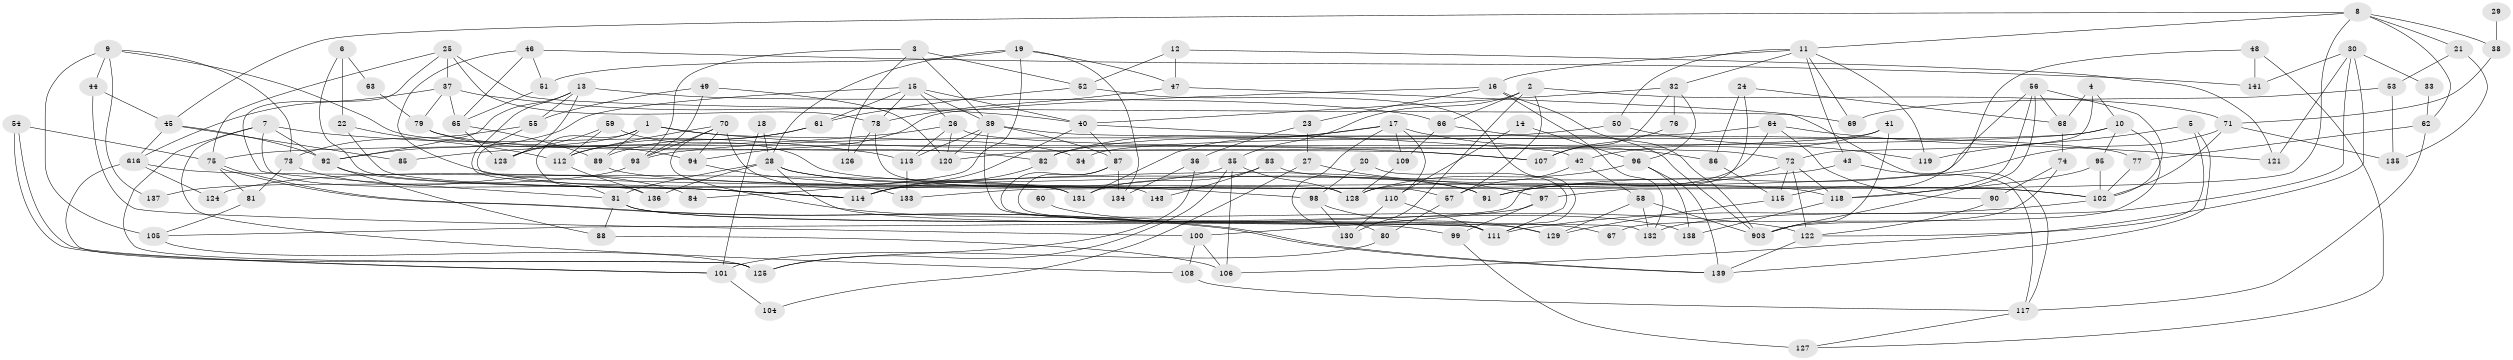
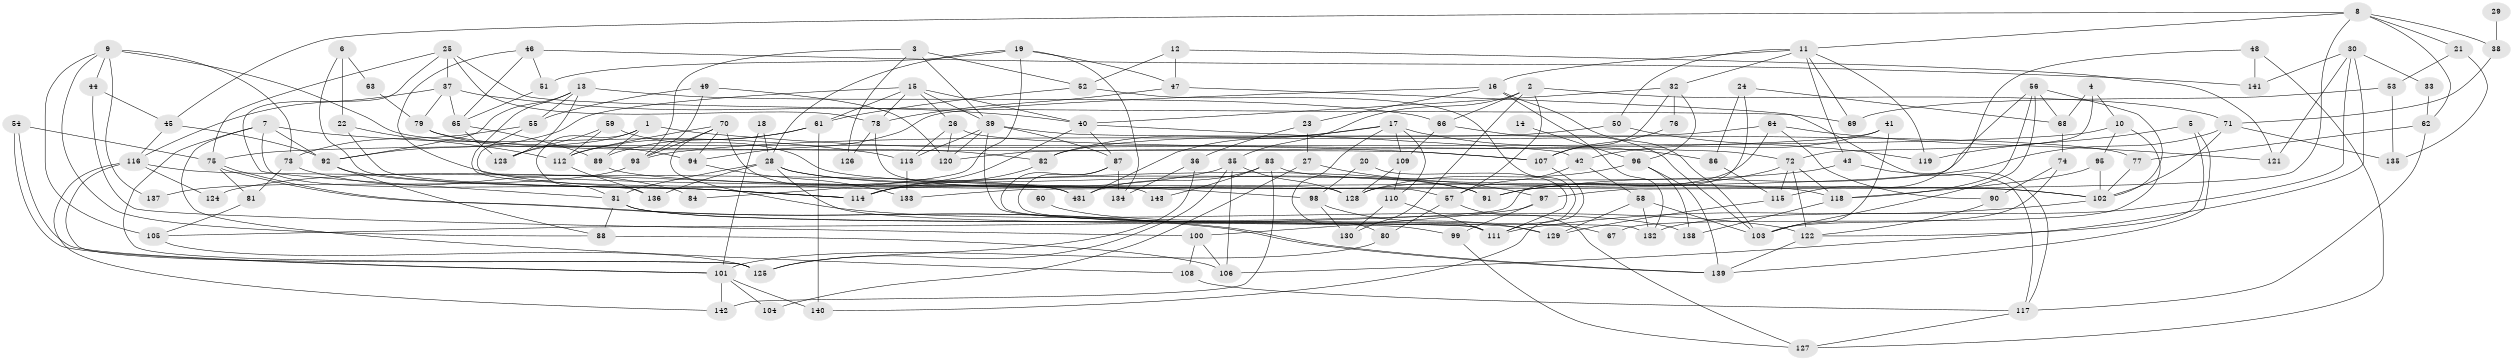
  graph {
    node [color=gray90 style=filled]
    1
    31
-   34
    89
    107
    123
    88
    67
    129
    118
+   140
    2
    35
    57
    66
    71
    130
    125
    106
    124
    128
    80
    127
-   103 [label=903]
+   103
    109
    135
    91
    102
    3
    39
    52
    93
    126
    113
    111
    77
    87
    120
    61
    137
    4
    10
    68
    72
    75
    95
    74
    122
    115
    5
    119
    139
    6
    22
    63
    114
    112
    79
    7
    92
    108
    136
    117
    133
    8
    11
    21
    38
    45
    62
    97
    16
    32
    43
    50
    69
    53
-   85
-   116 [label=616]
+   116
    99
    100
    9
    44
    73
    105
    84
    81
    23
    94
    132
    96
    40
    76
    82
    12
    47
    121
    78
    13
    55
    143
    14
    110
    138
    15
    26
    42
    27
    36
    17
    86
-   131
+   131 [label=431]
    101
    18
    28
    98
    104
+   142
    19
    51
    134
    65
    20
    24
    25
    37
    29
    30
    33
    141
    58
    41
    46
    48
    49
    54
    56
    59
    60
    64
    90
    70
    83
    1 -- 31
-   1 -- 34
    1 -- 89
    1 -- 107
    1 -- 123
    31 -- 88
    31 -- 67
    31 -- 129
    89 -- 118
+   107 -- 140
    88 -- 106
    118 -- 138
    2 -- 35
    2 -- 57
    2 -- 66
    2 -- 71
    2 -- 130
    35 -- 125
    35 -- 106
    35 -- 124
    35 -- 128
    57 -- 80
+   57 -- 127
    66 -- 103
    66 -- 109
    71 -- 135
    71 -- 91
    71 -- 102
    80 -- 101
    109 -- 128
    102 -- 111
    3 -- 39
    3 -- 52
    3 -- 93
    3 -- 126
    39 -- 113
    39 -- 111
    39 -- 77
    39 -- 87
    39 -- 120
    52 -- 111
    52 -- 61
    93 -- 137
    113 -- 133
    77 -- 102
    87 -- 111
    87 -- 132
    87 -- 134
    61 -- 89
+   61 -- 140
    61 -- 112
    4 -- 10
    4 -- 68
    4 -- 72
-   10 -- 34
    10 -- 67
    10 -- 75
    10 -- 95
    68 -- 74
    72 -- 118
    72 -- 91
    72 -- 122
    72 -- 115
    75 -- 139
    75 -- 139
    75 -- 81
    95 -- 118
    95 -- 102
    74 -- 103
    74 -- 90
    122 -- 139
    115 -- 129
    5 -- 122
    5 -- 119
    5 -- 139
    6 -- 22
    6 -- 63
    6 -- 114
    22 -- 114
    22 -- 112
    63 -- 79
    112 -- 136
    79 -- 94
    79 -- 82
    7 -- 125
    7 -- 113
    7 -- 92
    7 -- 108
    7 -- 136
    92 -- 88
    92 -- 114
    108 -- 117
    117 -- 127
    8 -- 11
    8 -- 21
    8 -- 38
    8 -- 45
    8 -- 62
    8 -- 97
    11 -- 119
    11 -- 16
    11 -- 32
    11 -- 43
    11 -- 50
    11 -- 69
    21 -- 135
    21 -- 53
    38 -- 71
    45 -- 92
-   45 -- 85
    45 -- 116
    62 -- 77
    62 -- 117
    97 -- 99
    97 -- 100
    16 -- 103
    16 -- 23
    16 -- 94
    16 -- 132
    32 -- 107
    32 -- 96
    32 -- 40
    32 -- 76
    43 -- 114
    43 -- 117
    50 -- 119
    50 -- 82
    53 -- 135
    53 -- 69
    116 -- 125
    116 -- 124
    116 -- 131
+   116 -- 142
    99 -- 127
    100 -- 106
    100 -- 108
    9 -- 107
+   9 -- 88
    9 -- 137
    9 -- 44
    9 -- 73
    9 -- 105
    44 -- 45
    44 -- 100
    73 -- 84
    73 -- 81
    105 -- 125
    81 -- 105
    23 -- 27
    23 -- 36
    94 -- 133
    96 -- 128
    96 -- 139
    96 -- 138
    40 -- 87
    40 -- 114
    40 -- 42
    76 -- 107
    82 -- 114
    12 -- 52
    12 -- 47
    12 -- 121
    47 -- 117
    47 -- 78
    78 -- 128
    78 -- 126
    13 -- 123
    13 -- 66
    13 -- 92
    13 -- 55
    13 -- 143
    55 -- 57
    55 -- 73
    14 -- 96
-   14 -- 110
+   109 -- 110
    110 -- 130
    110 -- 111
    15 -- 39
    15 -- 61
    15 -- 92
    15 -- 40
    15 -- 78
    15 -- 26
    26 -- 113
    26 -- 120
    26 -- 72
-   26 -- 85
    42 -- 57
    42 -- 58
    27 -- 97
    27 -- 104
    36 -- 125
    36 -- 134
    17 -- 80
    17 -- 109
    17 -- 82
    17 -- 110
    17 -- 86
    17 -- 131
    86 -- 115
+   101 -- 140
    101 -- 104
+   101 -- 142
    18 -- 101
    18 -- 28
    28 -- 31
    28 -- 91
    28 -- 136
    28 -- 99
    28 -- 98
    98 -- 129
    98 -- 130
    19 -- 84
    19 -- 47
    19 -- 28
    19 -- 51
    19 -- 134
    51 -- 65
    65 -- 89
    65 -- 123
    20 -- 111
    20 -- 98
    24 -- 68
    24 -- 105
    24 -- 86
    25 -- 31
    25 -- 75
    25 -- 69
    25 -- 78
    25 -- 37
    37 -- 79
    37 -- 116
    37 -- 40
    37 -- 65
    29 -- 38
    30 -- 106
    30 -- 132
    30 -- 121
    30 -- 33
    30 -- 141
    33 -- 62
    58 -- 129
    58 -- 103
    58 -- 132
    41 -- 103
    41 -- 120
    41 -- 42
    46 -- 91
    46 -- 51
    46 -- 65
    46 -- 141
    48 -- 127
    48 -- 115
    48 -- 141
    49 -- 93
    49 -- 120
    49 -- 55
    54 -- 75
    54 -- 101
    54 -- 101
    56 -- 118
    56 -- 103
    56 -- 102
    56 -- 68
    56 -- 133
    59 -- 123
    59 -- 102
    59 -- 112
    60 -- 138
    64 -- 128
    64 -- 93
    64 -- 121
    64 -- 90
    90 -- 122
    70 -- 93
    70 -- 122
    70 -- 112
    70 -- 94
    70 -- 131
    83 -- 102
    83 -- 143
    83 -- 131
+   83 -- 142
  }
